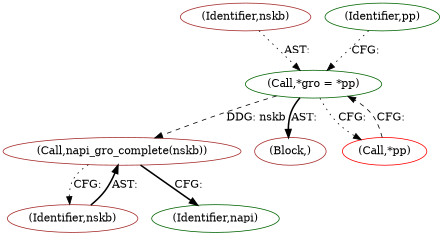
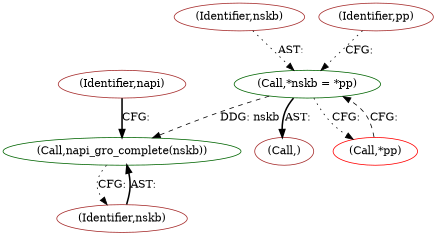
  digraph {
    node [color=darkgreen]
    edge [style=dotted]
-   n1 [label="(Call,*gro = *pp)"]
-   n2 [color=brown label="(Call,napi_gro_complete(nskb))"]
-   n3 [color=brown label="(Block,)"]
+   n1 [label="(Call,*nskb = *pp)"]
+   n2 [label="(Call,napi_gro_complete(nskb))"]
+   n3 [color=brown label="(Call,)"]
    n4 [color=red label="(Call,*pp)"]
    n5 [color=brown label="(Identifier,nskb)"]
    n6 [color=brown label="(Identifier,nskb)"]
-   n7 [label="(Identifier,pp)"]
-   n8 [label="(Identifier,napi)"]
+   n7 [color=brown label="(Identifier,pp)"]
+   n8 [color=brown label="(Identifier,napi)"]
    n1 -> n2 [label="DDG: nskb" style=dashed]
    n1 -> n3 [label="AST: " style=bold]
    n1 -> n4 [label="CFG: "]
    n2 -> n5 [label="CFG: "]
    n4 -> n1 [label="CFG: " style=dashed]
    n5 -> n2 [label="AST: " style=bold]
    n6 -> n1 [label="AST: "]
    n7 -> n1 [label="CFG: "]
-   n2 -> n8 [label="CFG: " style=bold]
+   n8 -> n2 [label="CFG: " style=bold]
  }
